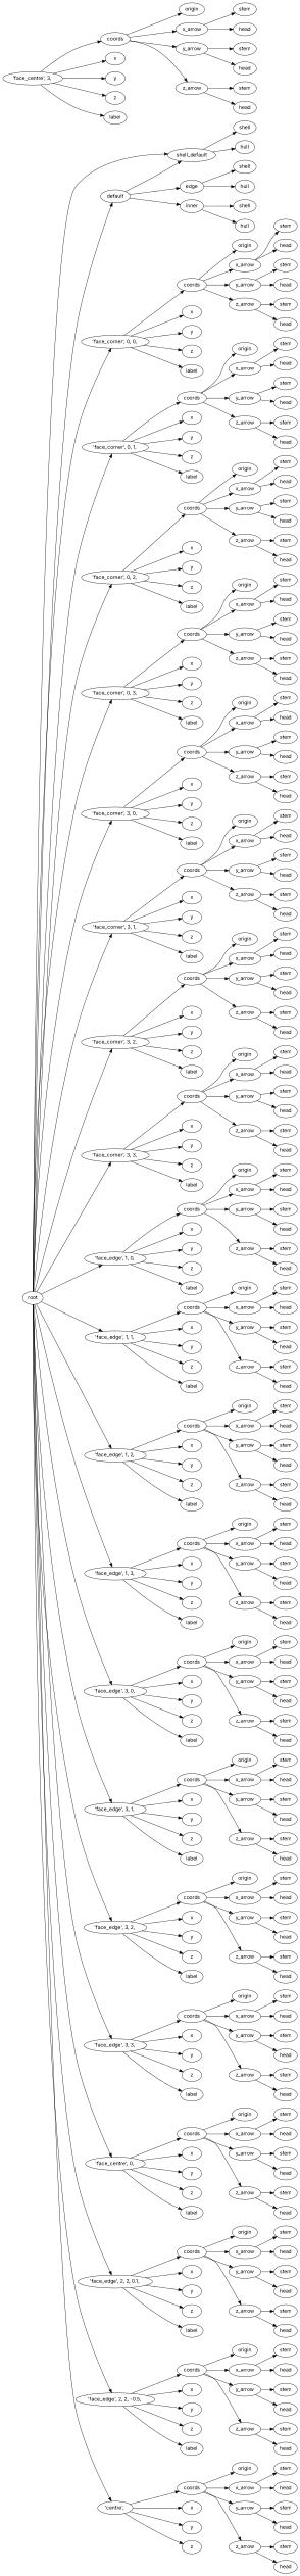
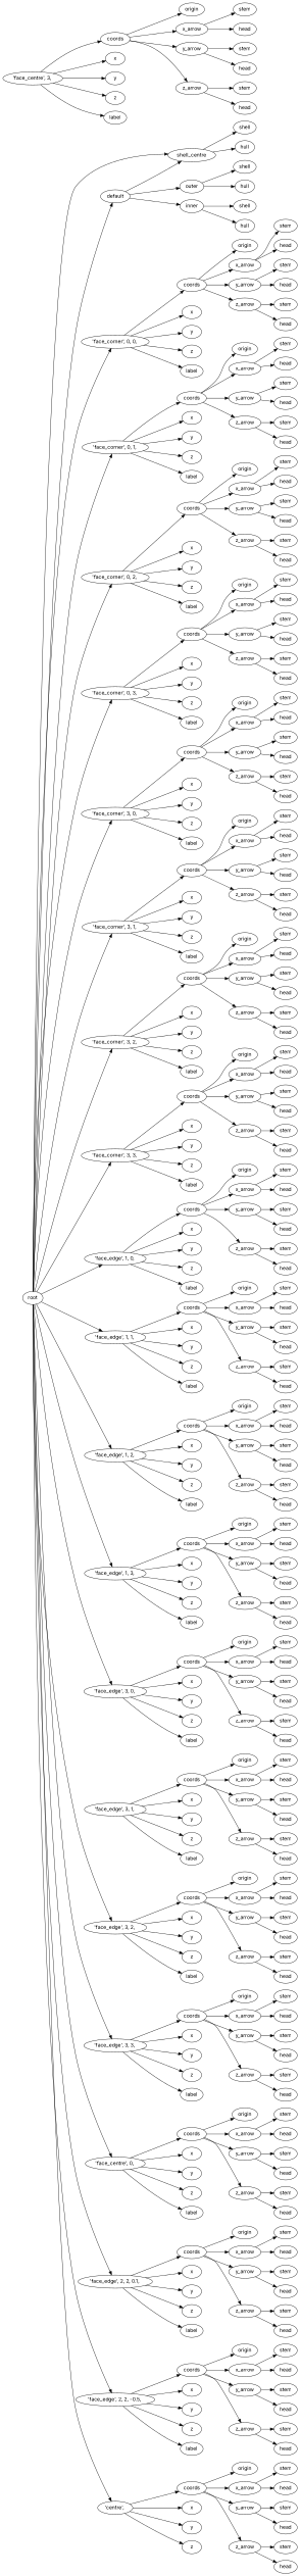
  digraph {
    fontname=Inter
    rankdir=LR
    node [fontname=Inter]
    edge [fontname=Inter]
    n1 [label=root]
    n2 [label=default]
    n3 [label="'face_corner',\ 0,\ 0,\ "]
    n4 [label="'face_corner',\ 0,\ 1,\ "]
    n5 [label="'face_corner',\ 0,\ 2,\ "]
    n6 [label="'face_corner',\ 0,\ 3,\ "]
    n7 [label="'face_corner',\ 3,\ 0,\ "]
    n8 [label="'face_corner',\ 3,\ 1,\ "]
    n9 [label="'face_corner',\ 3,\ 2,\ "]
    n10 [label="'face_corner',\ 3,\ 3,\ "]
    n11 [label="'face_edge',\ 1,\ 0,\ "]
    n12 [label="'face_edge',\ 1,\ 1,\ "]
    n13 [label="'face_edge',\ 1,\ 2,\ "]
    n14 [label="'face_edge',\ 1,\ 3,\ "]
    n15 [label="'face_edge',\ 3,\ 0,\ "]
    n16 [label="'face_edge',\ 3,\ 1,\ "]
    n17 [label="'face_edge',\ 3,\ 2,\ "]
    n18 [label="'face_edge',\ 3,\ 3,\ "]
    n19 [label="'face_centre',\ 0,\ "]
    n20 [label="'face_edge',\ 2,\ 2,\ 0\.1,\ "]
    n21 [label="'face_edge',\ 2,\ 2,\ \-0\.5,\ "]
    n22 [label="'centre',\ "]
-   n23 [label=shell_default]
-   n24 [label="edge"]
+   n23 [label=shell_centre]
+   n24 [label=outer]
    n25 [label=inner]
    n26 [label=coords]
    n27 [label=x]
    n28 [label=y]
    n29 [label=z]
    n30 [label=label]
    n31 [label=coords]
    n32 [label=x]
    n33 [label=y]
    n34 [label=z]
    n35 [label=label]
    n36 [label=coords]
    n37 [label=x]
    n38 [label=y]
    n39 [label=z]
    n40 [label=label]
    n41 [label=coords]
    n42 [label=x]
    n43 [label=y]
    n44 [label=z]
    n45 [label=label]
    n46 [label=coords]
    n47 [label=x]
    n48 [label=y]
    n49 [label=z]
    n50 [label=label]
    n51 [label=coords]
    n52 [label=x]
    n53 [label=y]
    n54 [label=z]
    n55 [label=label]
    n56 [label=coords]
    n57 [label=x]
    n58 [label=y]
    n59 [label=z]
    n60 [label=label]
    n61 [label=coords]
    n62 [label=x]
    n63 [label=y]
    n64 [label=z]
    n65 [label=label]
    n66 [label=coords]
    n67 [label=x]
    n68 [label=y]
    n69 [label=z]
    n70 [label=label]
    n71 [label=coords]
    n72 [label=x]
    n73 [label=y]
    n74 [label=z]
    n75 [label=label]
    n76 [label=coords]
    n77 [label=x]
    n78 [label=y]
    n79 [label=z]
    n80 [label=label]
    n81 [label=coords]
    n82 [label=x]
    n83 [label=y]
    n84 [label=z]
    n85 [label=label]
    n86 [label=coords]
    n87 [label=x]
    n88 [label=y]
    n89 [label=z]
    n90 [label=label]
    n91 [label=coords]
    n92 [label=x]
    n93 [label=y]
    n94 [label=z]
    n95 [label=label]
    n96 [label=coords]
    n97 [label=x]
    n98 [label=y]
    n99 [label=z]
    n100 [label=label]
    n101 [label=coords]
    n102 [label=x]
    n103 [label=y]
    n104 [label=z]
    n105 [label=label]
    n106 [label=coords]
    n107 [label=x]
    n108 [label=y]
    n109 [label=z]
    n110 [label=label]
    n111 [label="'face_centre',\ 3,\ "]
    n112 [label=coords]
    n113 [label=x]
    n114 [label=y]
    n115 [label=z]
    n116 [label=label]
    n117 [label=coords]
    n118 [label=x]
    n119 [label=y]
    n120 [label=z]
    n121 [label=label]
    n122 [label=coords]
    n123 [label=x]
    n124 [label=y]
    n125 [label=z]
    n126 [label=label]
    n127 [label=coords]
    n128 [label=x]
    n129 [label=y]
    n130 [label=z]
    n131 [label=shell]
    n132 [label=hull]
    n133 [label=shell]
    n134 [label=hull]
    n135 [label=shell]
    n136 [label=hull]
    n137 [label=origin]
    n138 [label=x_arrow]
    n139 [label=y_arrow]
    n140 [label=z_arrow]
    n141 [label=stem]
    n142 [label=head]
    n143 [label=stem]
    n144 [label=head]
    n145 [label=stem]
    n146 [label=head]
    n147 [label=origin]
    n148 [label=x_arrow]
    n149 [label=y_arrow]
    n150 [label=z_arrow]
    n151 [label=stem]
    n152 [label=head]
    n153 [label=stem]
    n154 [label=head]
    n155 [label=stem]
    n156 [label=head]
    n157 [label=origin]
    n158 [label=x_arrow]
    n159 [label=y_arrow]
    n160 [label=z_arrow]
    n161 [label=stem]
    n162 [label=head]
    n163 [label=stem]
    n164 [label=head]
    n165 [label=stem]
    n166 [label=head]
    n167 [label=origin]
    n168 [label=x_arrow]
    n169 [label=y_arrow]
    n170 [label=z_arrow]
    n171 [label=stem]
    n172 [label=head]
    n173 [label=stem]
    n174 [label=head]
    n175 [label=stem]
    n176 [label=head]
    n177 [label=origin]
    n178 [label=x_arrow]
    n179 [label=y_arrow]
    n180 [label=z_arrow]
    n181 [label=stem]
    n182 [label=head]
    n183 [label=stem]
    n184 [label=head]
    n185 [label=stem]
    n186 [label=head]
    n187 [label=origin]
    n188 [label=x_arrow]
    n189 [label=y_arrow]
    n190 [label=z_arrow]
    n191 [label=stem]
    n192 [label=head]
    n193 [label=stem]
    n194 [label=head]
    n195 [label=stem]
    n196 [label=head]
    n197 [label=origin]
    n198 [label=x_arrow]
    n199 [label=y_arrow]
    n200 [label=z_arrow]
    n201 [label=stem]
    n202 [label=head]
    n203 [label=stem]
    n204 [label=head]
    n205 [label=stem]
    n206 [label=head]
    n207 [label=origin]
    n208 [label=x_arrow]
    n209 [label=y_arrow]
    n210 [label=z_arrow]
    n211 [label=stem]
    n212 [label=head]
    n213 [label=stem]
    n214 [label=head]
    n215 [label=stem]
    n216 [label=head]
    n217 [label=origin]
    n218 [label=x_arrow]
    n219 [label=y_arrow]
    n220 [label=z_arrow]
    n221 [label=stem]
    n222 [label=head]
    n223 [label=stem]
    n224 [label=head]
    n225 [label=stem]
    n226 [label=head]
    n227 [label=origin]
    n228 [label=x_arrow]
    n229 [label=y_arrow]
    n230 [label=z_arrow]
    n231 [label=stem]
    n232 [label=head]
    n233 [label=stem]
    n234 [label=head]
    n235 [label=stem]
    n236 [label=head]
    n237 [label=origin]
    n238 [label=x_arrow]
    n239 [label=y_arrow]
    n240 [label=z_arrow]
    n241 [label=stem]
    n242 [label=head]
    n243 [label=stem]
    n244 [label=head]
    n245 [label=stem]
    n246 [label=head]
    n247 [label=origin]
    n248 [label=x_arrow]
    n249 [label=y_arrow]
    n250 [label=z_arrow]
    n251 [label=stem]
    n252 [label=head]
    n253 [label=stem]
    n254 [label=head]
    n255 [label=stem]
    n256 [label=head]
    n257 [label=origin]
    n258 [label=x_arrow]
    n259 [label=y_arrow]
    n260 [label=z_arrow]
    n261 [label=stem]
    n262 [label=head]
    n263 [label=stem]
    n264 [label=head]
    n265 [label=stem]
    n266 [label=head]
    n267 [label=origin]
    n268 [label=x_arrow]
    n269 [label=y_arrow]
    n270 [label=z_arrow]
    n271 [label=stem]
    n272 [label=head]
    n273 [label=stem]
    n274 [label=head]
    n275 [label=stem]
    n276 [label=head]
    n277 [label=origin]
    n278 [label=x_arrow]
    n279 [label=y_arrow]
    n280 [label=z_arrow]
    n281 [label=stem]
    n282 [label=head]
    n283 [label=stem]
    n284 [label=head]
    n285 [label=stem]
    n286 [label=head]
    n287 [label=origin]
    n288 [label=x_arrow]
    n289 [label=y_arrow]
    n290 [label=z_arrow]
    n291 [label=stem]
    n292 [label=head]
    n293 [label=stem]
    n294 [label=head]
    n295 [label=stem]
    n296 [label=head]
    n297 [label=origin]
    n298 [label=x_arrow]
    n299 [label=y_arrow]
    n300 [label=z_arrow]
    n301 [label=stem]
    n302 [label=head]
    n303 [label=stem]
    n304 [label=head]
    n305 [label=stem]
    n306 [label=head]
    n307 [label=origin]
    n308 [label=x_arrow]
    n309 [label=y_arrow]
    n310 [label=z_arrow]
    n311 [label=stem]
    n312 [label=head]
    n313 [label=stem]
    n314 [label=head]
    n315 [label=stem]
    n316 [label=head]
    n317 [label=origin]
    n318 [label=x_arrow]
    n319 [label=y_arrow]
    n320 [label=z_arrow]
    n321 [label=stem]
    n322 [label=head]
    n323 [label=stem]
    n324 [label=head]
    n325 [label=stem]
    n326 [label=head]
    n327 [label=origin]
    n328 [label=x_arrow]
    n329 [label=y_arrow]
    n330 [label=z_arrow]
    n331 [label=stem]
    n332 [label=head]
    n333 [label=stem]
    n334 [label=head]
    n335 [label=stem]
    n336 [label=head]
    n337 [label=origin]
    n338 [label=x_arrow]
    n339 [label=y_arrow]
    n340 [label=z_arrow]
    n341 [label=stem]
    n342 [label=head]
    n343 [label=stem]
    n344 [label=head]
    n345 [label=stem]
    n346 [label=head]
    n1 -> n2
    n1 -> n3
    n1 -> n4
    n1 -> n5
    n1 -> n6
    n1 -> n7
    n1 -> n8
    n1 -> n9
    n1 -> n10
    n1 -> n11
    n1 -> n12
    n1 -> n13
    n1 -> n14
    n1 -> n15
-   n1 -> n16
    n1 -> n17
    n1 -> n18
    n1 -> n19
    n1 -> n20
    n1 -> n21
    n1 -> n22
    n1 -> n23
    n2 -> n23
    n2 -> n24
    n2 -> n25
    n3 -> n26
    n3 -> n27
    n3 -> n28
    n3 -> n29
    n3 -> n30
    n4 -> n31
    n4 -> n32
    n4 -> n33
    n4 -> n34
    n4 -> n35
    n5 -> n36
    n5 -> n37
    n5 -> n38
    n5 -> n39
    n5 -> n40
    n6 -> n41
    n6 -> n42
    n6 -> n43
    n6 -> n44
    n6 -> n45
    n7 -> n46
    n7 -> n47
    n7 -> n48
    n7 -> n49
    n7 -> n50
    n8 -> n51
    n8 -> n52
    n8 -> n53
    n8 -> n54
    n8 -> n55
    n9 -> n56
    n9 -> n57
    n9 -> n58
    n9 -> n59
    n9 -> n60
    n10 -> n61
    n10 -> n62
    n10 -> n63
    n10 -> n64
    n10 -> n65
    n11 -> n66
    n11 -> n67
    n11 -> n68
    n11 -> n69
    n11 -> n70
    n12 -> n71
    n12 -> n72
    n12 -> n73
    n12 -> n74
    n12 -> n75
    n13 -> n76
    n13 -> n77
    n13 -> n78
    n13 -> n79
    n13 -> n80
    n14 -> n81
    n14 -> n82
    n14 -> n83
    n14 -> n84
    n14 -> n85
    n15 -> n86
    n15 -> n87
    n15 -> n88
    n15 -> n89
    n15 -> n90
    n16 -> n91
    n16 -> n92
    n16 -> n93
    n16 -> n94
    n16 -> n95
    n17 -> n96
    n17 -> n97
    n17 -> n98
    n17 -> n99
    n17 -> n100
    n18 -> n101
    n18 -> n102
    n18 -> n103
    n18 -> n104
    n18 -> n105
    n19 -> n106
    n19 -> n107
    n19 -> n108
    n19 -> n109
    n19 -> n110
    n20 -> n117
    n20 -> n118
    n20 -> n119
    n20 -> n120
    n20 -> n121
    n21 -> n122
    n21 -> n123
    n21 -> n124
    n21 -> n125
    n21 -> n126
    n22 -> n127
    n22 -> n128
    n22 -> n129
    n22 -> n130
    n23 -> n133
    n23 -> n134
    n24 -> n131
    n24 -> n132
    n25 -> n135
    n25 -> n136
    n26 -> n137
    n26 -> n138
    n26 -> n139
    n26 -> n140
    n31 -> n147
    n31 -> n148
    n31 -> n149
    n31 -> n150
    n36 -> n157
    n36 -> n158
    n36 -> n159
    n36 -> n160
    n41 -> n167
    n41 -> n168
    n41 -> n169
    n41 -> n170
    n46 -> n177
    n46 -> n178
    n46 -> n179
    n46 -> n180
    n51 -> n187
    n51 -> n188
    n51 -> n189
    n51 -> n190
    n56 -> n197
    n56 -> n198
    n56 -> n199
    n56 -> n200
    n61 -> n207
    n61 -> n208
    n61 -> n209
    n61 -> n210
    n66 -> n217
    n66 -> n218
    n66 -> n219
    n66 -> n220
    n71 -> n227
    n71 -> n228
    n71 -> n229
    n71 -> n230
    n76 -> n237
    n76 -> n238
    n76 -> n239
    n76 -> n240
    n81 -> n247
    n81 -> n248
    n81 -> n249
    n81 -> n250
    n86 -> n257
    n86 -> n258
    n86 -> n259
    n86 -> n260
    n91 -> n267
    n91 -> n268
    n91 -> n269
    n91 -> n270
    n96 -> n277
    n96 -> n278
    n96 -> n279
    n96 -> n280
    n101 -> n287
    n101 -> n288
    n101 -> n289
    n101 -> n290
    n106 -> n297
    n106 -> n298
    n106 -> n299
    n106 -> n300
    n111 -> n112
    n111 -> n113
    n111 -> n114
    n111 -> n115
    n111 -> n116
    n112 -> n307
    n112 -> n308
    n112 -> n309
    n112 -> n310
    n117 -> n317
    n117 -> n318
    n117 -> n319
    n117 -> n320
    n122 -> n327
    n122 -> n328
    n122 -> n329
    n122 -> n330
    n127 -> n337
    n127 -> n338
    n127 -> n339
    n127 -> n340
    n138 -> n141
    n138 -> n142
    n139 -> n143
    n139 -> n144
    n140 -> n145
    n140 -> n146
    n148 -> n151
    n148 -> n152
    n149 -> n153
    n149 -> n154
    n150 -> n155
    n150 -> n156
    n158 -> n161
    n158 -> n162
    n159 -> n163
    n159 -> n164
    n160 -> n165
    n160 -> n166
    n168 -> n171
    n168 -> n172
    n169 -> n173
    n169 -> n174
    n170 -> n175
    n170 -> n176
    n178 -> n181
    n178 -> n182
    n179 -> n183
    n179 -> n184
    n180 -> n185
    n180 -> n186
    n188 -> n191
    n188 -> n192
    n189 -> n193
    n189 -> n194
    n190 -> n195
    n190 -> n196
    n198 -> n201
    n198 -> n202
    n199 -> n203
    n199 -> n204
    n200 -> n205
    n200 -> n206
    n208 -> n211
    n208 -> n212
    n209 -> n213
    n209 -> n214
    n210 -> n215
    n210 -> n216
    n218 -> n221
    n218 -> n222
    n219 -> n223
    n219 -> n224
    n220 -> n225
    n220 -> n226
    n228 -> n231
    n228 -> n232
    n229 -> n233
    n229 -> n234
    n230 -> n235
    n230 -> n236
    n238 -> n241
    n238 -> n242
    n239 -> n243
    n239 -> n244
    n240 -> n245
    n240 -> n246
    n248 -> n251
    n248 -> n252
    n249 -> n253
    n249 -> n254
    n250 -> n255
    n250 -> n256
    n258 -> n261
    n258 -> n262
    n259 -> n263
    n259 -> n264
    n260 -> n265
    n260 -> n266
    n268 -> n271
    n268 -> n272
    n269 -> n273
    n269 -> n274
    n270 -> n275
    n270 -> n276
    n278 -> n281
    n278 -> n282
    n279 -> n283
    n279 -> n284
    n280 -> n285
    n280 -> n286
    n288 -> n291
    n288 -> n292
    n289 -> n293
    n289 -> n294
    n290 -> n295
    n290 -> n296
    n298 -> n301
    n298 -> n302
    n299 -> n303
    n299 -> n304
    n300 -> n305
    n300 -> n306
    n308 -> n311
    n308 -> n312
    n309 -> n313
    n309 -> n314
    n310 -> n315
    n310 -> n316
    n318 -> n321
    n318 -> n322
    n319 -> n323
    n319 -> n324
    n320 -> n325
    n320 -> n326
    n328 -> n331
    n328 -> n332
    n329 -> n333
    n329 -> n334
    n330 -> n335
    n330 -> n336
    n338 -> n341
    n338 -> n342
    n339 -> n343
    n339 -> n344
    n340 -> n345
    n340 -> n346
  }
